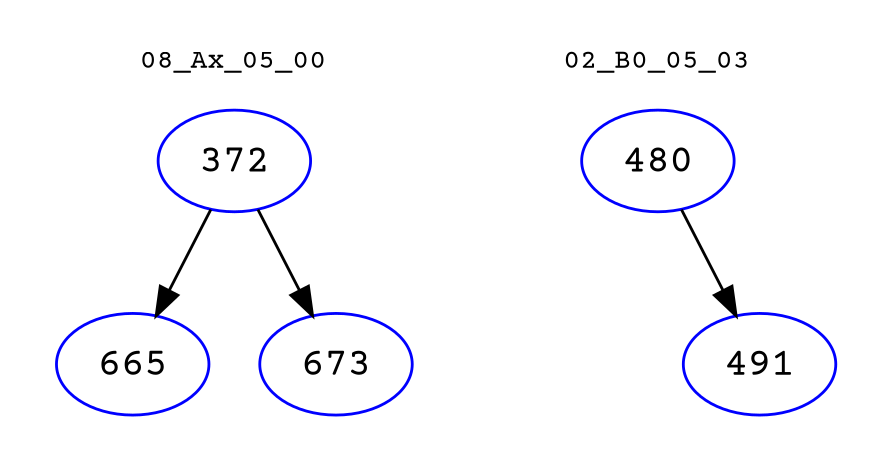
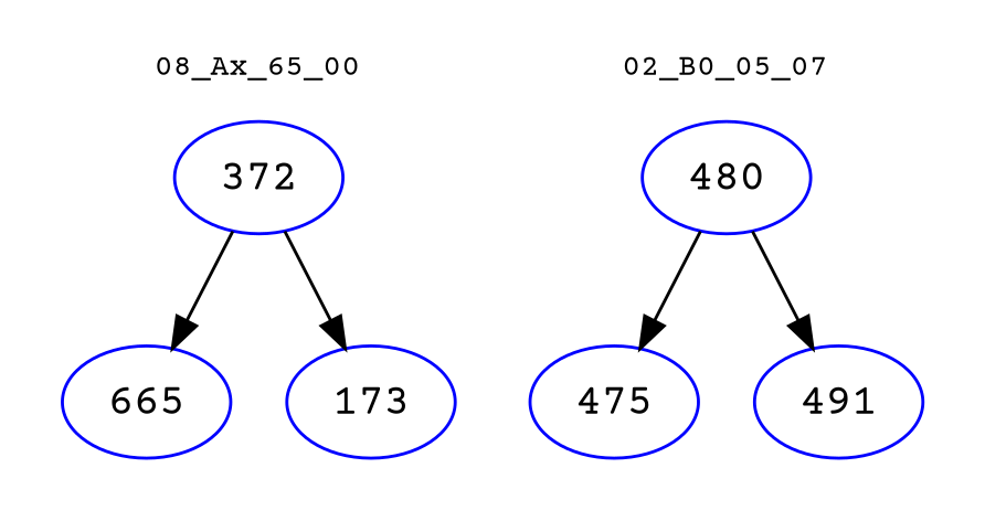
  digraph {
    fontname="Courier Prime"
    node [color=blue fontname="Courier Prime"]
    edge [color=black fontname="Courier Prime"]
    n1 [label=372]
    n2 [label=665]
-   n3 [label=673]
+   n3 [label=173]
    n4 [label=480]
+   n5 [label=475]
    n6 [label=491]
    subgraph cluster_1 {
      color=white
      fontsize=10
-     label="08_Ax_05_00"
+     label="08_Ax_65_00"
      n1
      n2
      n3
    }
    subgraph cluster_2 {
      color=white
      fontsize=10
-     label="02_B0_05_03"
+     label="02_B0_05_07"
      n4
+     n5
      n6
    }
    n1 -> n2
    n1 -> n3
+   n4 -> n5
    n4 -> n6
  }
